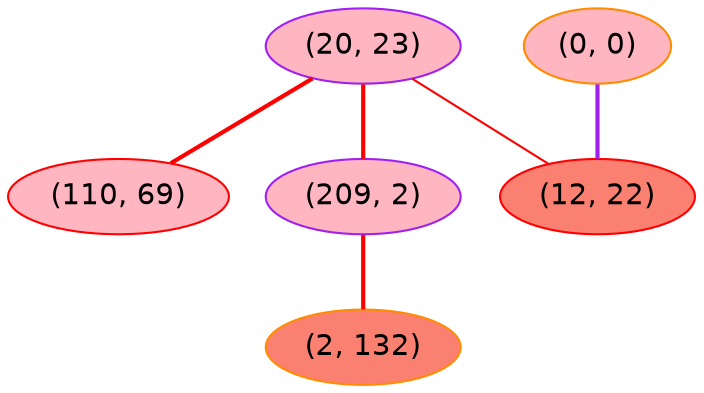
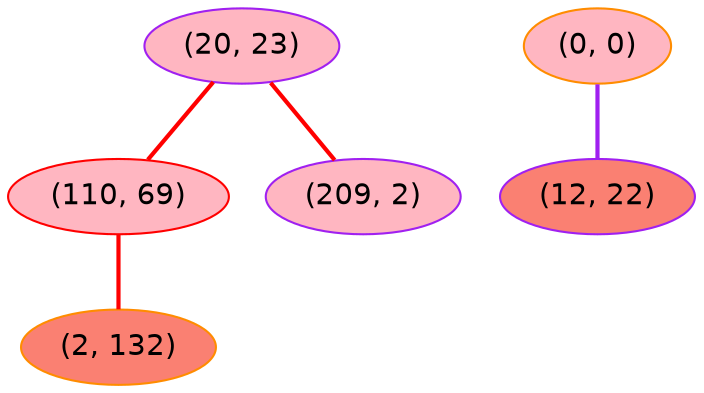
  graph {
    fontname="DejaVu Sans"
    node [color=purple fillcolor=lightpink fontname="DejaVu Sans" style=filled]
    edge [color=red fontname="DejaVu Sans" style=bold weight=1]
    "(20, 23)"
    "(110, 69)" [color=red]
    "(209, 2)"
-   "(12, 22)" [color=red fillcolor=salmon]
+   "(12, 22)" [fillcolor=salmon]
    n5 [color=darkorange fillcolor=salmon label="(2, 132)"]
    "(0, 0)" [color=darkorange]
    "(20, 23)" -- "(110, 69)"
    "(20, 23)" -- "(209, 2)"
-   "(20, 23)" -- "(12, 22)" [style=solid]
-   "(209, 2)" -- n5
+   "(110, 69)" -- n5
    "(0, 0)" -- "(12, 22)" [color=purple weight=4]
  }
